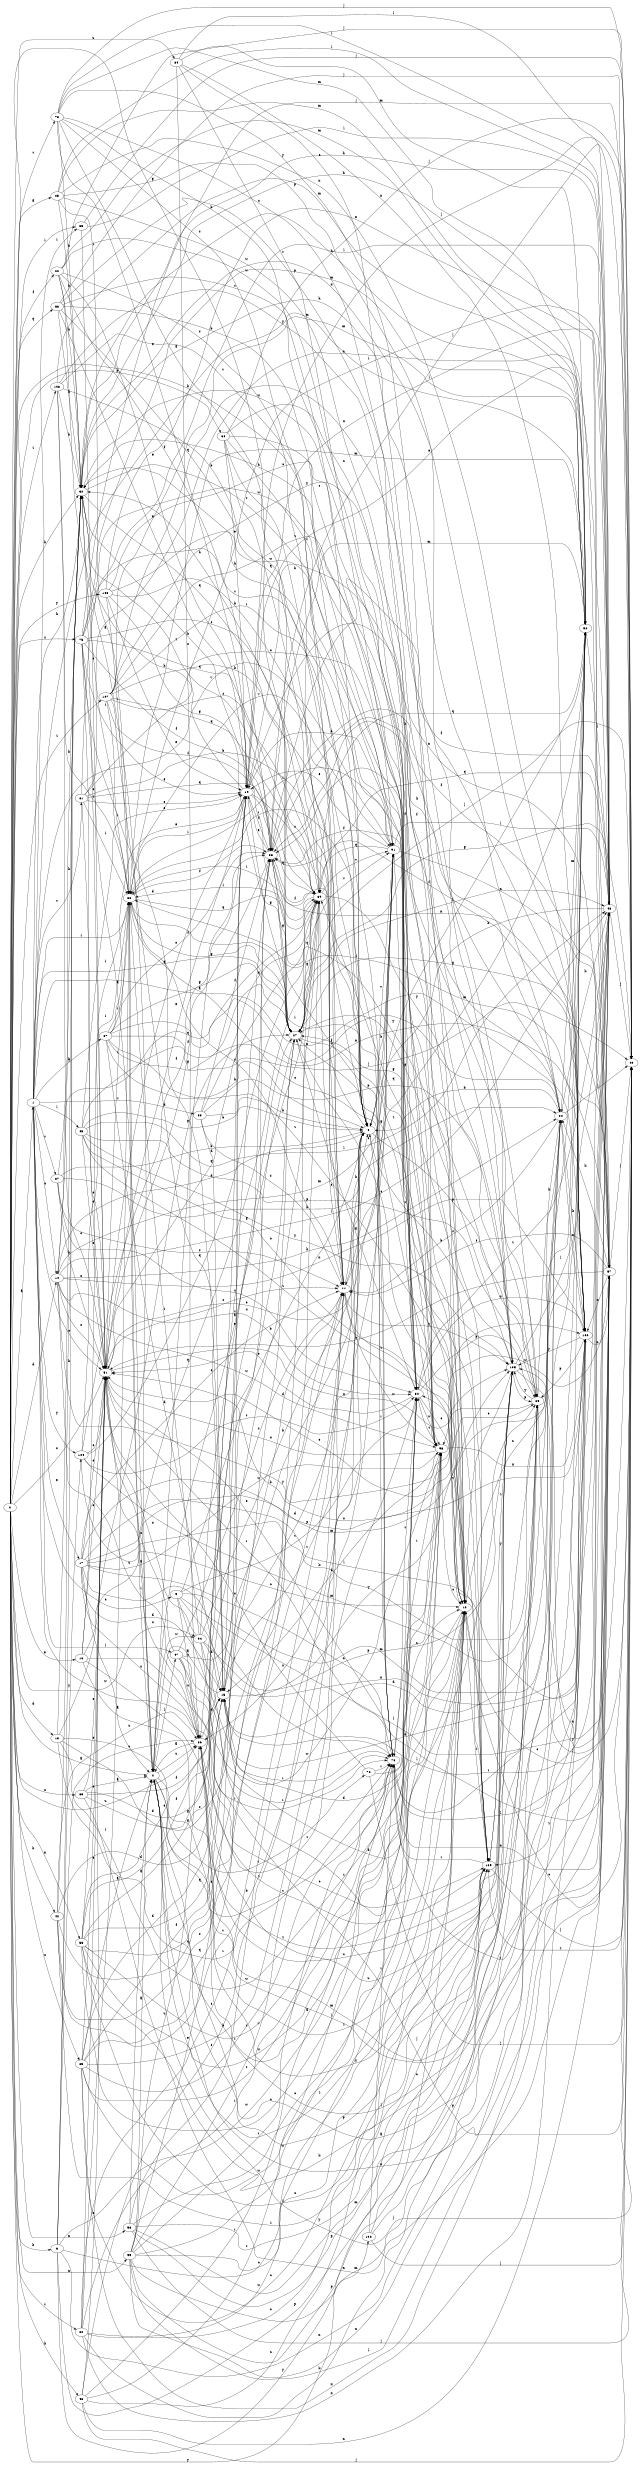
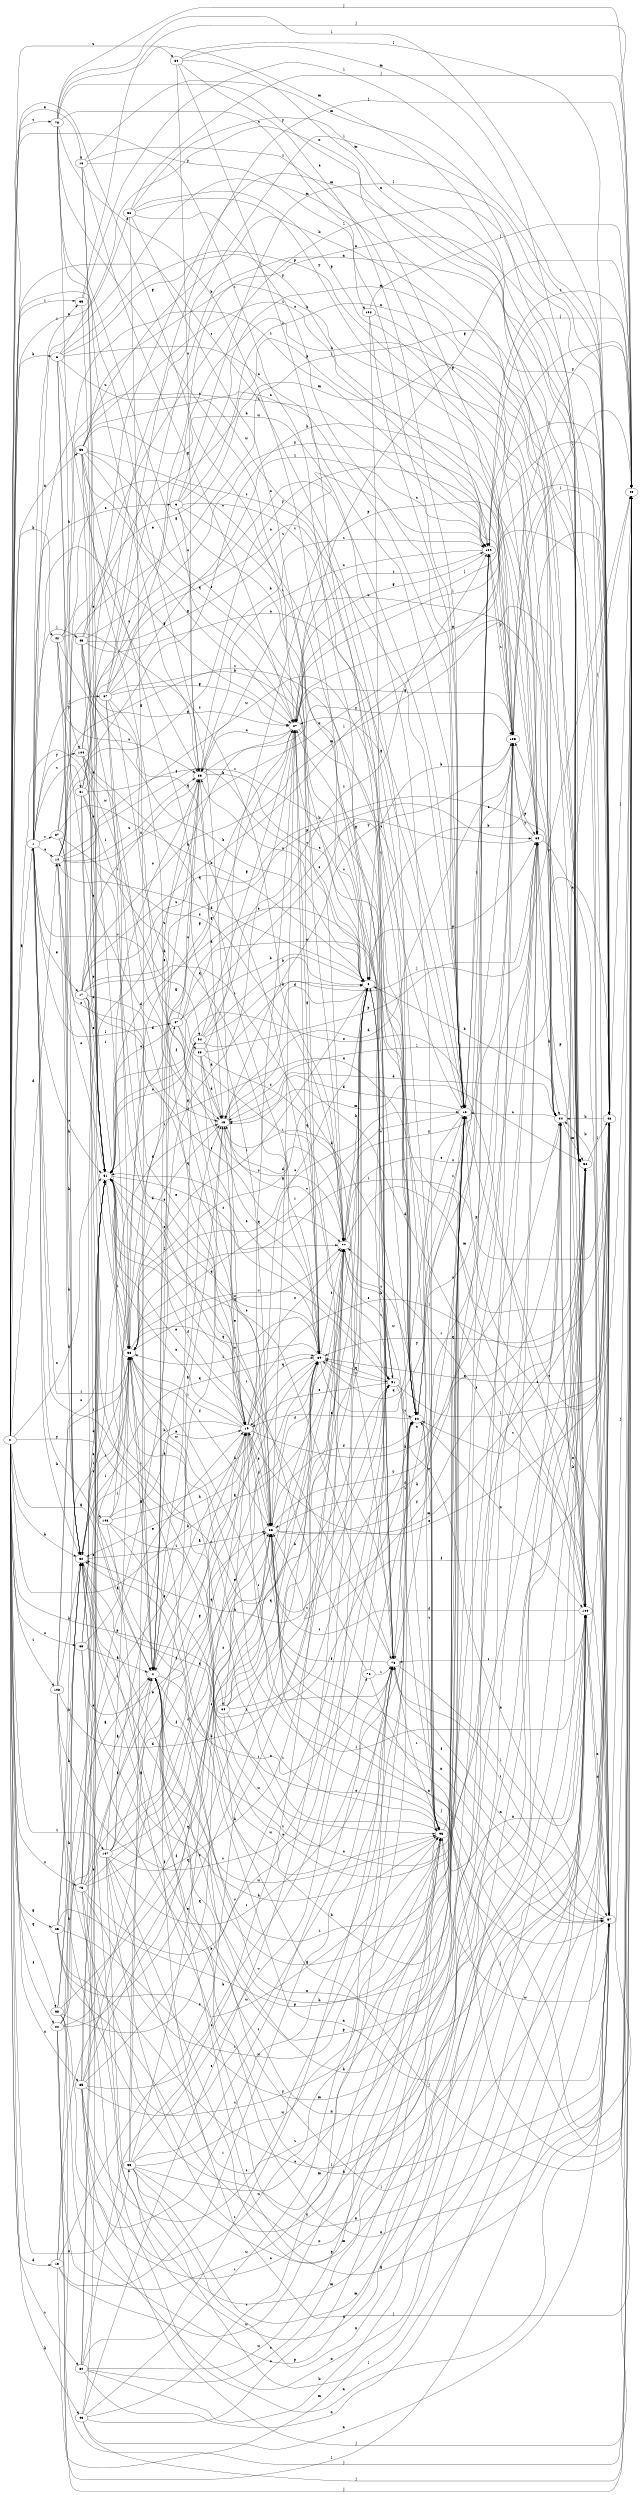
  strict digraph {
    rankdir=LR
    0
    1
    4
    6
    8
    13
    14
    16
    22
    25
    27
    32
    35
    42
    43
    53
    56
    n18 [label=51]
    64
    68
    75
    78
    80
    83
    84
    85
    86
    94
    99
    102
    103
    107
    108
    9
    17
    36
    37
    45
    47
    52
    81
    87
    88
    91
    100
    104
    109
    40
    48
    57
    65
    72
    82
    12
    95
    105
    15
    73
    69
    77
    44
    19
    23
    0 -> 1 [label=a]
    0 -> 4 [label=a]
    0 -> 6 [label=b]
    0 -> 8 [label=b]
    0 -> 13 [label=d]
    0 -> 14 [label=d]
    0 -> 16 [label=e]
    0 -> 22 [label=f]
    0 -> 25 [label=g]
    0 -> 27 [label=g]
    0 -> 32 [label=h]
    0 -> 35 [label=i]
    0 -> 42 [label=k]
    0 -> 43 [label=k]
    0 -> 53 [label=n]
    0 -> 56 [label=n]
    0 -> n18 [label=o]
    0 -> 64 [label=p]
    0 -> 68 [label=q]
    0 -> 75 [label=s]
    0 -> 78 [label=t]
    0 -> 80 [label=t]
    0 -> 83 [label=u]
    0 -> 84 [label=u]
    0 -> 85 [label=u]
    0 -> 86 [label=u]
    0 -> 94 [label=w]
    0 -> 99 [label=x]
    0 -> 102 [label=y]
    0 -> 103 [label=y]
    0 -> 107 [label=z]
    0 -> 108 [label=z]
    1 -> 14 [label=c]
    1 -> 27 [label=g]
    1 -> 32 [label=h]
    1 -> 35 [label=i]
    1 -> n18 [label=o]
    1 -> 9 [label=c]
    1 -> 17 [label=e]
    1 -> 36 [label=i]
    1 -> 37 [label=j]
    1 -> 45 [label=l]
    1 -> 47 [label=l]
    1 -> 52 [label=m]
    1 -> 81 [label=t]
    1 -> 87 [label=v]
    1 -> 88 [label=v]
    1 -> 91 [label=v]
    1 -> 100 [label=x]
    1 -> 104 [label=y]
    1 -> 109 [label=z]
    4 -> 86 [label=u]
    4 -> 94 [label=w]
    4 -> 36 [label=i]
    4 -> 47 [label=l]
    4 -> 109 [label=z]
    4 -> 40 [label=j]
    4 -> 48 [label=l]
    4 -> 57 [label=n]
    4 -> 65 [label=p]
    4 -> 72 [label=r]
    4 -> 82 [label=t]
    6 -> 32 [label=h]
    6 -> 86 [label=u]
    6 -> 100 [label=x]
    6 -> 104 [label=y]
    6 -> 65 [label=p]
    6 -> 12 [label=c]
    6 -> 95 [label=w]
    6 -> 105 [label=y]
    8 -> 14 [label=d]
    8 -> 86 [label=u]
    8 -> 36 [label=i]
    8 -> 91 [label=v]
    8 -> 65 [label=p]
    8 -> 15 [label=d]
    8 -> 73 [label=r]
    13 -> 32 [label=h]
    13 -> 48 [label=l]
    13 -> 95 [label=w]
    13 -> 73 [label=r]
    13 -> 69 [label=q]
    13 -> 77 [label=s]
    14 -> 32 [label=h]
    14 -> n18 [label=o]
    14 -> 86 [label=u]
    14 -> 52 [label=m]
    14 -> 100 [label=x]
    14 -> 48 [label=l]
    14 -> 82 [label=t]
    14 -> 95 [label=w]
    14 -> 105 [label=y]
    14 -> 69 [label=q]
    14 -> 44 [label=k]
    16 -> 27 [label=g]
    16 -> n18 [label=o]
    16 -> 36 [label=i]
    16 -> 52 [label=m]
    16 -> 109 [label=z]
    16 -> 73 [label=r]
    22 -> 4 [label=a]
    22 -> 32 [label=h]
    22 -> 52 [label=m]
    22 -> 40 [label=j]
    22 -> 95 [label=w]
    22 -> 77 [label=s]
    22 -> 19 [label=e]
    22 -> 23 [label=f]
    25 -> 32 [label=h]
    25 -> 36 [label=i]
    25 -> 52 [label=m]
    25 -> 100 [label=x]
    25 -> 48 [label=l]
    25 -> 65 [label=p]
    25 -> 95 [label=w]
    27 -> 32 [label=h]
    27 -> 86 [label=u]
    27 -> 91 [label=v]
    27 -> 109 [label=z]
    27 -> 40 [label=j]
    27 -> 48 [label=l]
    27 -> 12 [label=c]
    27 -> 69 [label=q]
    32 -> n18 [label=o]
    32 -> 36 [label=i]
    32 -> 100 [label=x]
    32 -> 82 [label=t]
    32 -> 95 [label=w]
    32 -> 69 [label=q]
    32 -> 23 [label=z]
    35 -> n18 [label=o]
    35 -> 40 [label=j]
    35 -> 48 [label=l]
    42 -> 32 [label=h]
    42 -> 86 [label=u]
    42 -> 91 [label=v]
    42 -> 109 [label=z]
    42 -> 15 [label=d]
    42 -> 69 [label=q]
    42 -> 77 [label=s]
    43 -> n18 [label=o]
    43 -> 40 [label=j]
    43 -> 57 [label=n]
    43 -> 82 [label=t]
    43 -> 12 [label=c]
    43 -> 73 [label=r]
    43 -> 77 [label=s]
    53 -> 27 [label=g]
    53 -> n18 [label=o]
    53 -> 109 [label=z]
    53 -> 82 [label=t]
    53 -> 12 [label=c]
    53 -> 95 [label=w]
    53 -> 69 [label=q]
    53 -> 77 [label=s]
    53 -> 44 [label=k]
    53 -> 19 [label=e]
    53 -> 23 [label=f]
    56 -> 4 [label=a]
    56 -> 8 [label=b]
    56 -> 52 [label=m]
    56 -> 40 [label=j]
    56 -> 65 [label=p]
    56 -> 12 [label=c]
    56 -> 105 [label=y]
    n18 -> 36 [label=i]
    n18 -> 100 [label=x]
    n18 -> 73 [label=r]
    n18 -> 69 [label=q]
    n18 -> 77 [label=s]
    n18 -> 19 [label=e]
    n18 -> 23 [label=f]
    64 -> 8 [label=b]
    64 -> 91 [label=v]
    64 -> 40 [label=j]
    64 -> 82 [label=t]
    64 -> 12 [label=c]
    64 -> 69 [label=q]
    64 -> 19 [label=e]
    68 -> 8 [label=b]
    68 -> 32 [label=h]
    68 -> 40 [label=j]
    68 -> 65 [label=p]
    68 -> 82 [label=t]
    68 -> 69 [label=q]
    68 -> 19 [label=e]
    75 -> 4 [label=a]
    75 -> n18 [label=o]
    75 -> 52 [label=m]
    75 -> 91 [label=v]
    75 -> 40 [label=j]
    75 -> 95 [label=w]
    75 -> 15 [label=d]
    75 -> 69 [label=q]
    75 -> 77 [label=s]
    75 -> 19 [label=e]
    75 -> 23 [label=f]
    78 -> 8 [label=b]
    78 -> 27 [label=g]
    78 -> 32 [label=h]
    78 -> 52 [label=m]
    78 -> 40 [label=j]
    78 -> 48 [label=l]
    78 -> 12 [label=c]
    78 -> 105 [label=y]
    78 -> 77 [label=s]
    78 -> 19 [label=e]
    80 -> n18 [label=o]
    80 -> 36 [label=i]
    80 -> 100 [label=x]
    80 -> 12 [label=c]
    80 -> 95 [label=w]
    80 -> 73 [label=r]
    80 -> 77 [label=s]
    80 -> 44 [label=k]
    83 -> 4 [label=a]
    83 -> 27 [label=g]
    83 -> n18 [label=o]
    83 -> 57 [label=n]
    83 -> 15 [label=d]
    83 -> 23 [label=f]
    84 -> 86 [label=u]
    84 -> 52 [label=m]
    84 -> 91 [label=v]
    84 -> 100 [label=x]
    84 -> 48 [label=l]
    84 -> 12 [label=c]
    85 -> 4 [label=a]
    85 -> 8 [label=b]
    85 -> n18 [label=o]
    85 -> 100 [label=x]
    85 -> 82 [label=t]
    85 -> 12 [label=c]
    85 -> 95 [label=w]
    85 -> 15 [label=d]
    85 -> 73 [label=r]
    85 -> 69 [label=q]
    85 -> 23 [label=f]
    86 -> 4 [label=a]
    86 -> n18 [label=o]
    86 -> 109 [label=z]
    86 -> 82 [label=t]
    86 -> 105 [label=y]
    86 -> 15 [label=d]
    94 -> 8 [label=b]
    94 -> 27 [label=g]
    94 -> n18 [label=o]
    94 -> 36 [label=i]
    94 -> 109 [label=z]
    94 -> 40 [label=j]
    94 -> 65 [label=p]
    94 -> 15 [label=d]
    99 -> 4 [label=a]
    99 -> 86 [label=u]
    99 -> 52 [label=m]
    99 -> 91 [label=v]
    99 -> 100 [label=x]
    99 -> 48 [label=l]
    99 -> 65 [label=p]
    99 -> 12 [label=c]
    99 -> 95 [label=w]
    99 -> 73 [label=r]
    99 -> 19 [label=e]
    102 -> 40 [label=j]
    102 -> 65 [label=p]
    102 -> 12 [label=c]
    102 -> 73 [label=r]
    103 -> 8 [label=b]
    103 -> 27 [label=g]
    103 -> 36 [label=i]
    103 -> 57 [label=n]
    103 -> 12 [label=c]
    103 -> 95 [label=w]
    103 -> 19 [label=e]
    107 -> 8 [label=b]
    107 -> 36 [label=i]
    107 -> 52 [label=m]
    107 -> 100 [label=x]
    107 -> 109 [label=z]
    107 -> 105 [label=y]
    107 -> 15 [label=d]
    107 -> 73 [label=r]
    107 -> 69 [label=q]
    107 -> 77 [label=s]
    107 -> 23 [label=f]
    108 -> 8 [label=b]
    108 -> 32 [label=h]
    108 -> n18 [label=o]
    108 -> 36 [label=i]
    108 -> 52 [label=m]
    108 -> 91 [label=v]
    108 -> 105 [label=y]
    9 -> 8 [label=b]
    9 -> 86 [label=u]
    9 -> 52 [label=m]
    9 -> 100 [label=x]
    9 -> 48 [label=l]
    9 -> 82 [label=t]
    9 -> 73 [label=r]
    17 -> 4 [label=a]
    17 -> n18 [label=o]
    17 -> 86 [label=u]
    17 -> 52 [label=m]
    17 -> 48 [label=l]
    17 -> 57 [label=n]
    17 -> 65 [label=p]
    17 -> 95 [label=w]
    17 -> 15 [label=d]
    17 -> 73 [label=r]
    17 -> 77 [label=s]
    17 -> 44 [label=k]
    36 -> 4 [label=a]
    36 -> 27 [label=g]
    36 -> 52 [label=m]
    36 -> 91 [label=v]
    36 -> 12 [label=c]
    36 -> 73 [label=r]
    36 -> 69 [label=q]
    36 -> 77 [label=s]
    36 -> 23 [label=f]
    37 -> 8 [label=b]
    37 -> 27 [label=g]
    37 -> 36 [label=i]
    37 -> 109 [label=z]
    37 -> 40 [label=j]
    37 -> 57 [label=n]
    37 -> 15 [label=d]
    37 -> 44 [label=k]
    37 -> 19 [label=e]
    37 -> 23 [label=f]
    45 -> 8 [label=b]
    45 -> 27 [label=g]
    45 -> n18 [label=o]
    45 -> 109 [label=z]
    45 -> 48 [label=l]
    45 -> 65 [label=p]
    45 -> 12 [label=c]
    45 -> 105 [label=y]
    45 -> 19 [label=e]
    47 -> 8 [label=b]
    47 -> n18 [label=o]
    47 -> 86 [label=u]
    47 -> 12 [label=c]
    47 -> 95 [label=w]
    47 -> 73 [label=r]
    47 -> 77 [label=s]
    52 -> 32 [label=h]
    52 -> 48 [label=l]
    52 -> 69 [label=q]
    81 -> 8 [label=b]
    81 -> n18 [label=o]
    81 -> 36 [label=i]
    81 -> 48 [label=l]
    81 -> 57 [label=n]
    81 -> 12 [label=c]
    81 -> 69 [label=q]
    81 -> 19 [label=e]
    87 -> 8 [label=b]
    87 -> 32 [label=h]
    87 -> n18 [label=o]
    87 -> 82 [label=t]
    87 -> 77 [label=s]
    87 -> 44 [label=k]
    88 -> 8 [label=b]
    88 -> 65 [label=p]
    88 -> 15 [label=d]
    88 -> 69 [label=q]
    88 -> 77 [label=s]
    88 -> 23 [label=f]
    91 -> 8 [label=b]
    91 -> 32 [label=h]
    91 -> n18 [label=o]
    91 -> 48 [label=l]
    91 -> 57 [label=n]
    91 -> 82 [label=t]
    91 -> 69 [label=q]
    91 -> 77 [label=s]
    91 -> 19 [label=e]
    100 -> n18 [label=o]
    100 -> 36 [label=i]
    100 -> 57 [label=n]
    100 -> 65 [label=p]
    100 -> 105 [label=y]
    100 -> 15 [label=d]
    100 -> 73 [label=r]
    100 -> 44 [label=k]
    100 -> 23 [label=f]
    104 -> n18 [label=o]
    104 -> 36 [label=i]
    104 -> 52 [label=m]
-   104 -> 82 [label=t]
+   0 -> 82 [label=t]
    104 -> 12 [label=c]
    104 -> 69 [label=q]
    104 -> 23 [label=f]
    109 -> 27 [label=g]
    109 -> 86 [label=u]
    109 -> 40 [label=j]
    109 -> 82 [label=t]
    109 -> 105 [label=y]
    109 -> 73 [label=r]
    40 -> 27 [label=g]
    40 -> 109 [label=z]
    40 -> 12 [label=c]
    40 -> 105 [label=y]
    48 -> 8 [label=b]
    48 -> 32 [label=h]
    48 -> 36 [label=i]
    48 -> 109 [label=z]
    48 -> 40 [label=j]
    48 -> 82 [label=t]
    48 -> 69 [label=q]
    48 -> 44 [label=k]
    48 -> 19 [label=e]
    48 -> 23 [label=f]
    57 -> 4 [label=a]
    57 -> 27 [label=g]
    57 -> 32 [label=h]
    57 -> n18 [label=o]
    57 -> 100 [label=x]
    57 -> 40 [label=j]
    57 -> 12 [label=c]
    57 -> 95 [label=w]
    57 -> 73 [label=r]
    57 -> 77 [label=s]
    57 -> 44 [label=k]
    57 -> 23 [label=f]
    65 -> n18 [label=o]
    65 -> 86 [label=u]
    65 -> 57 [label=n]
    65 -> 105 [label=y]
    65 -> 44 [label=k]
    65 -> 23 [label=f]
    72 -> n18 [label=o]
    72 -> 40 [label=j]
    72 -> 12 [label=c]
    72 -> 73 [label=r]
    82 -> 27 [label=g]
    82 -> n18 [label=o]
    82 -> 100 [label=x]
    82 -> 65 [label=p]
    82 -> 12 [label=c]
    82 -> 95 [label=w]
    82 -> 19 [label=e]
    82 -> 23 [label=f]
    12 -> 4 [label=a]
    12 -> 27 [label=g]
    12 -> 36 [label=i]
    12 -> 109 [label=z]
    12 -> 15 [label=d]
    12 -> 69 [label=q]
    95 -> 32 [label=h]
    95 -> n18 [label=o]
    95 -> 36 [label=i]
    95 -> 100 [label=x]
    95 -> 82 [label=t]
    95 -> 12 [label=c]
    95 -> 15 [label=d]
    95 -> 73 [label=r]
    105 -> 8 [label=b]
    105 -> 27 [label=g]
    105 -> 109 [label=z]
    105 -> 40 [label=j]
    105 -> 48 [label=l]
    105 -> 65 [label=p]
    105 -> 12 [label=c]
    105 -> 15 [label=d]
    15 -> 4 [label=a]
    15 -> 91 [label=v]
    15 -> 48 [label=l]
    15 -> 105 [label=y]
    15 -> 19 [label=e]
    73 -> n18 [label=o]
    73 -> 48 [label=l]
    73 -> 57 [label=n]
    73 -> 82 [label=t]
    73 -> 23 [label=f]
    69 -> 4 [label=a]
    69 -> 27 [label=g]
    69 -> 32 [label=h]
    69 -> 36 [label=i]
    69 -> 91 [label=v]
    69 -> 105 [label=y]
    69 -> 77 [label=s]
    69 -> 23 [label=f]
    77 -> 8 [label=b]
    77 -> 52 [label=m]
    77 -> 82 [label=t]
    77 -> 95 [label=w]
    77 -> 105 [label=y]
    77 -> 15 [label=d]
    44 -> 8 [label=b]
    44 -> 32 [label=h]
    44 -> 52 [label=m]
    44 -> 100 [label=x]
    44 -> 40 [label=j]
    44 -> 12 [label=c]
    44 -> 15 [label=d]
    44 -> 77 [label=s]
    44 -> 23 [label=f]
    19 -> 4 [label=a]
-   19 -> 27 [label=g]
+   107 -> 27 [label=g]
    19 -> 32 [label=h]
    19 -> n18 [label=o]
    19 -> 36 [label=i]
    19 -> 40 [label=j]
    19 -> 48 [label=l]
    19 -> 57 [label=n]
    19 -> 69 [label=q]
    19 -> 77 [label=s]
    19 -> 44 [label=k]
    19 -> 23 [label=f]
    23 -> 27 [label=g]
    23 -> 52 [label=m]
    23 -> 40 [label=j]
    23 -> 57 [label=n]
    23 -> 105 [label=y]
    23 -> 44 [label=k]
    23 -> 19 [label=e]
  }
